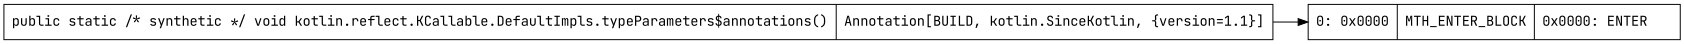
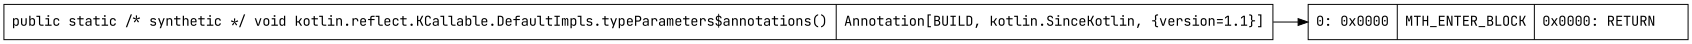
  digraph {
    rankdir=LR
    fontname="JetBrains Mono"
    node [shape=record fontname="JetBrains Mono"]
-   n1 [label="{0\:\ 0x0000|MTH_ENTER_BLOCK\l|0x0000: ENTER   \l}"]
+   n1 [label="{0\:\ 0x0000|MTH_ENTER_BLOCK\l|0x0000: RETURN   \l}"]
    n2 [label="{public static \/* synthetic *\/ void kotlin.reflect.KCallable.DefaultImpls.typeParameters$annotations()  | Annotation[BUILD, kotlin.SinceKotlin, \{version=1.1\}]\l}"]
    n2 -> n1 [fontname="JetBrains Mono"]
  }
